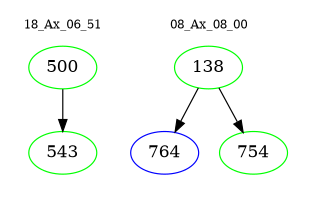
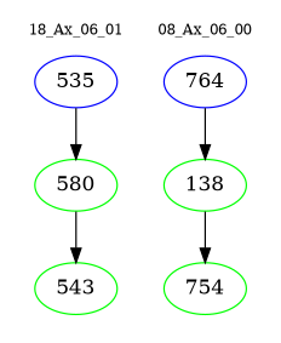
  digraph {
    node [color=green]
    edge [color=black]
-   n2 [label=500]
+   n1 [color=blue label=535]
+   n2 [label=580]
    n3 [label=543]
    n4 [color=blue label=764]
    n5 [label=138]
    n6 [label=754]
    subgraph cluster_1 {
      color=white
      fontsize=10
-     label="18_Ax_06_51"
+     label="18_Ax_06_01"
+     n1
      n2
      n3
    }
    subgraph cluster_2 {
      color=white
      fontsize=10
-     label="08_Ax_08_00"
+     label="08_Ax_06_00"
      n4
      n5
      n6
    }
+   n1 -> n2
    n2 -> n3
-   n5 -> n4
+   n4 -> n5
    n5 -> n6
  }
